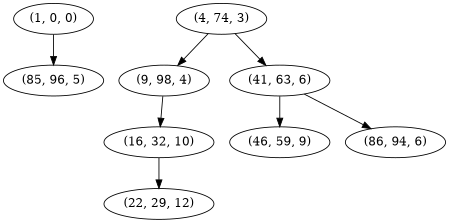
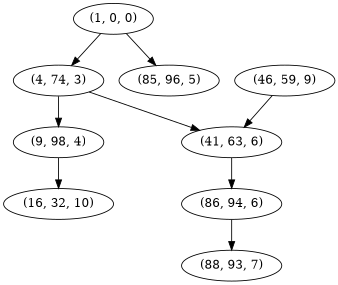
  digraph {
    n1 [label="(1, 0, 0)"]
    n2 [label="(4, 74, 3)"]
    "(85, 96, 5)"
    n4 [label="(9, 98, 4)"]
    "(41, 63, 6)"
    "(16, 32, 10)"
    "(46, 59, 9)"
    "(86, 94, 6)"
-   "(22, 29, 12)"
+   "(88, 93, 7)"
+   n1 -> n2
    n1 -> "(85, 96, 5)"
    n2 -> n4
    n2 -> "(41, 63, 6)"
    n4 -> "(16, 32, 10)"
-   "(41, 63, 6)" -> "(46, 59, 9)"
+   "(46, 59, 9)" -> "(41, 63, 6)"
    "(41, 63, 6)" -> "(86, 94, 6)"
-   "(16, 32, 10)" -> "(22, 29, 12)"
+   "(86, 94, 6)" -> "(88, 93, 7)"
  }
